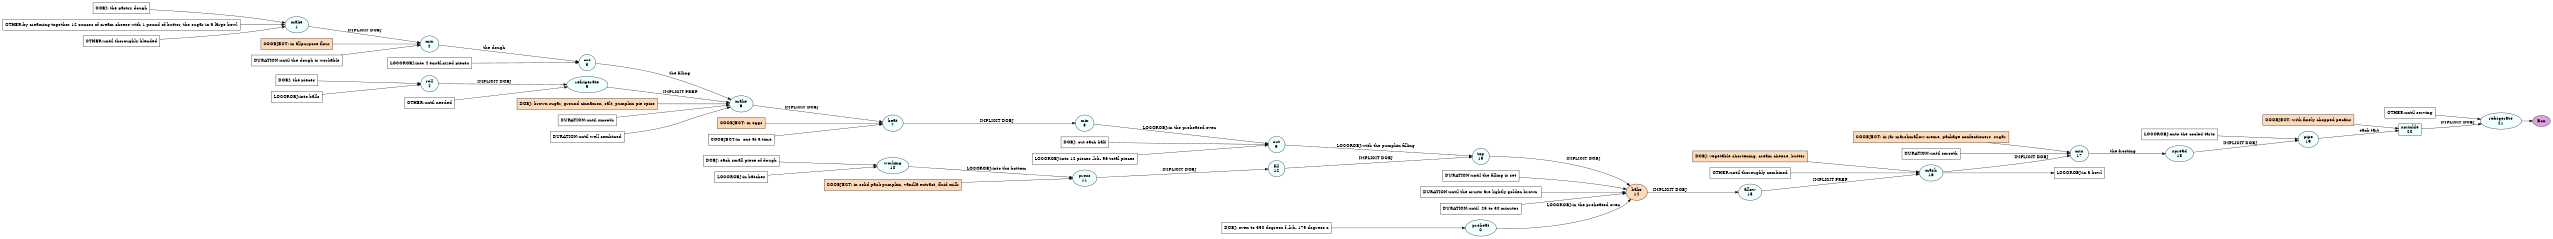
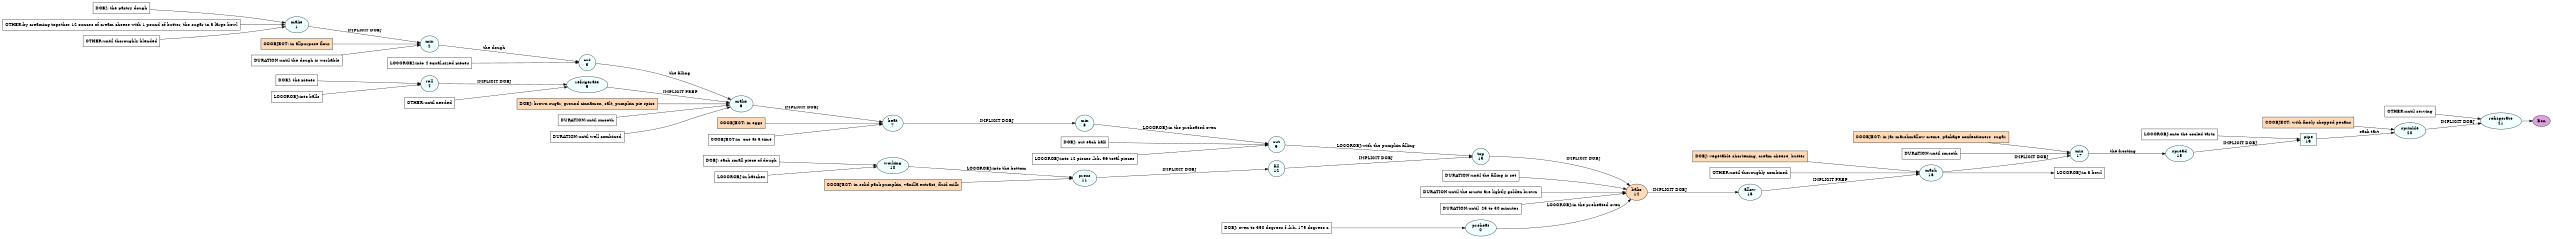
  digraph {
    rankdir=LR
    node [fillcolor=white shape=box style=filled]
    n1 [fillcolor=azure label="preheat\n0" shape=oval]
    n2 [fillcolor=peachpuff label="bake\n14" shape=oval]
    n3 [fillcolor=azure label="allow\n15" shape=oval]
    n4 [fillcolor=azure label="make\n1" shape=oval]
    n5 [fillcolor=azure label="mix\n2" shape=oval]
    n6 [fillcolor=azure label="cut\n3" shape=oval]
    n7 [fillcolor=azure label="make\n6" shape=oval]
    n8 [fillcolor=azure label="beat\n7" shape=oval]
    n9 [fillcolor=azure label="roll\n4" shape=oval]
    n10 [fillcolor=azure label="refrigerate\n5" shape=oval]
    n11 [fillcolor=azure label="mix\n8" shape=oval]
    n12 [fillcolor=azure label="cut\n9" shape=oval]
    n13 [fillcolor=azure label="top\n13" shape=oval]
    n14 [fillcolor=azure label="working\n10" shape=oval]
    n15 [fillcolor=azure label="press\n11" shape=oval]
    n16 [fillcolor=azure label="fill\n12" shape=oval]
    n17 [fillcolor=azure label="mash\n16" shape=oval]
    n18 [fillcolor=azure label="mix\n17" shape=oval]
    n19 [label="LOCOROBJ:in a bowl"]
    n20 [fillcolor=azure label="spread\n18" shape=oval]
-   n21 [fillcolor=azure label="pipe\n19" shape=oval]
-   n22 [fillcolor=azure label="sprinkle\n20"]
+   n21 [fillcolor=azure label="pipe\n19"]
+   n22 [fillcolor=azure label="sprinkle\n20" shape=oval]
    n23 [fillcolor=azure label="refrigerate\n21" shape=oval]
    n24 [fillcolor=plum label=Bon shape=oval]
    n25 [label="DOBJ: each small piece of dough"]
    n26 [label="LOCOROBJ:in batches"]
    n27 [label="DOBJ: the pastry dough"]
    n28 [label="OTHER:by creaming together 12 ounces of cream cheese with 1 pound of butter, the sugar in a large bowl"]
    n29 [label="OTHER:until thoroughly blended"]
    n30 [label="DOBJ: the pieces"]
    n31 [label="LOCOROBJ:into balls"]
    n32 [label="DOBJ: oven to 350 degrees f -lrb- 175 degrees c"]
    n33 [fillcolor=peachpuff label="COOBJECT: in allpurpose flour"]
    n34 [label="DURATION:until the dough is workable"]
    n35 [label="LOCOROBJ:into 4 equal-sized pieces"]
    n36 [label="OTHER:until needed"]
    n37 [fillcolor=peachpuff label="DOBJ: brown sugar, ground cinnamon, salt, pumpkin pie spice"]
    n38 [label="DURATION:until smooth"]
    n39 [label="DURATION:until well combined"]
    n40 [fillcolor=peachpuff label="COOBJECT: in eggs"]
    n41 [label="COOBJECT:in  one at a time"]
    n42 [fillcolor=peachpuff label="COOBJECT: in solid pack pumpkin, vanilla extract, fluid milk"]
    n43 [label="DOBJ: cut each half"]
    n44 [label="LOCOROBJ:into 12 pieces -lrb- 96 total pieces"]
    n45 [label="DURATION:until the filling is set"]
    n46 [label="DURATION:until the crusts are lightly golden brown "]
    n47 [label="DURATION:until  25 to 30 minutes"]
    n48 [fillcolor=peachpuff label="DOBJ: vegetable shortening, cream cheese, butter"]
    n49 [label="OTHER:until thoroughly combined"]
    n50 [fillcolor=peachpuff label="COOBJECT: in jar marshmallow creme, package confectioners  sugar"]
    n51 [label="DURATION:until smooth"]
    n52 [label="LOCOROBJ:onto the cooled tarts"]
    n53 [fillcolor=peachpuff label="COOBJECT: with finely chopped pecans"]
    n54 [label="OTHER:until serving"]
    n1 -> n2 [label="LOCOROBJ:in the preheated oven"]
    n2 -> n3 [label="IMPLICIT DOBJ"]
    n3 -> n17 [label="IMPLICIT PREP"]
    n4 -> n5 [label="IMPLICIT DOBJ"]
    n5 -> n6 [label="the dough"]
    n6 -> n7 [label="the filling "]
    n7 -> n8 [label="IMPLICIT DOBJ"]
    n8 -> n11 [label="IMPLICIT DOBJ"]
    n9 -> n10 [label="IMPLICIT DOBJ"]
    n10 -> n7 [label="IMPLICIT PREP"]
    n11 -> n12 [label="LOCOROBJ:in the preheated oven"]
    n12 -> n13 [label="LOCOROBJ:with the pumpkin filling"]
    n13 -> n2 [label="IMPLICIT DOBJ"]
    n14 -> n15 [label="LOCOROBJ:into the bottom"]
    n15 -> n16 [label="IMPLICIT DOBJ"]
    n16 -> n13 [label="IMPLICIT DOBJ"]
    n17 -> n18 [label="IMPLICIT DOBJ"]
    n17 -> n19
    n18 -> n20 [label="the frosting"]
    n20 -> n21 [label="IMPLICIT DOBJ"]
    n21 -> n22 [label="each tart"]
    n22 -> n23 [label="IMPLICIT DOBJ"]
    n23 -> n24
    n25 -> n14
    n26 -> n14
    n27 -> n4
    n28 -> n4
    n29 -> n4
    n30 -> n9
    n31 -> n9
    n32 -> n1
    n33 -> n5
    n34 -> n5
    n35 -> n6
    n36 -> n10
    n37 -> n7
    n38 -> n7
    n39 -> n7
    n40 -> n8
    n41 -> n8
    n42 -> n15
    n43 -> n12
    n44 -> n12
    n45 -> n2
    n46 -> n2
    n47 -> n2
    n48 -> n17
    n49 -> n17
    n50 -> n18
    n51 -> n18
    n52 -> n21
    n53 -> n22
    n54 -> n23
  }
